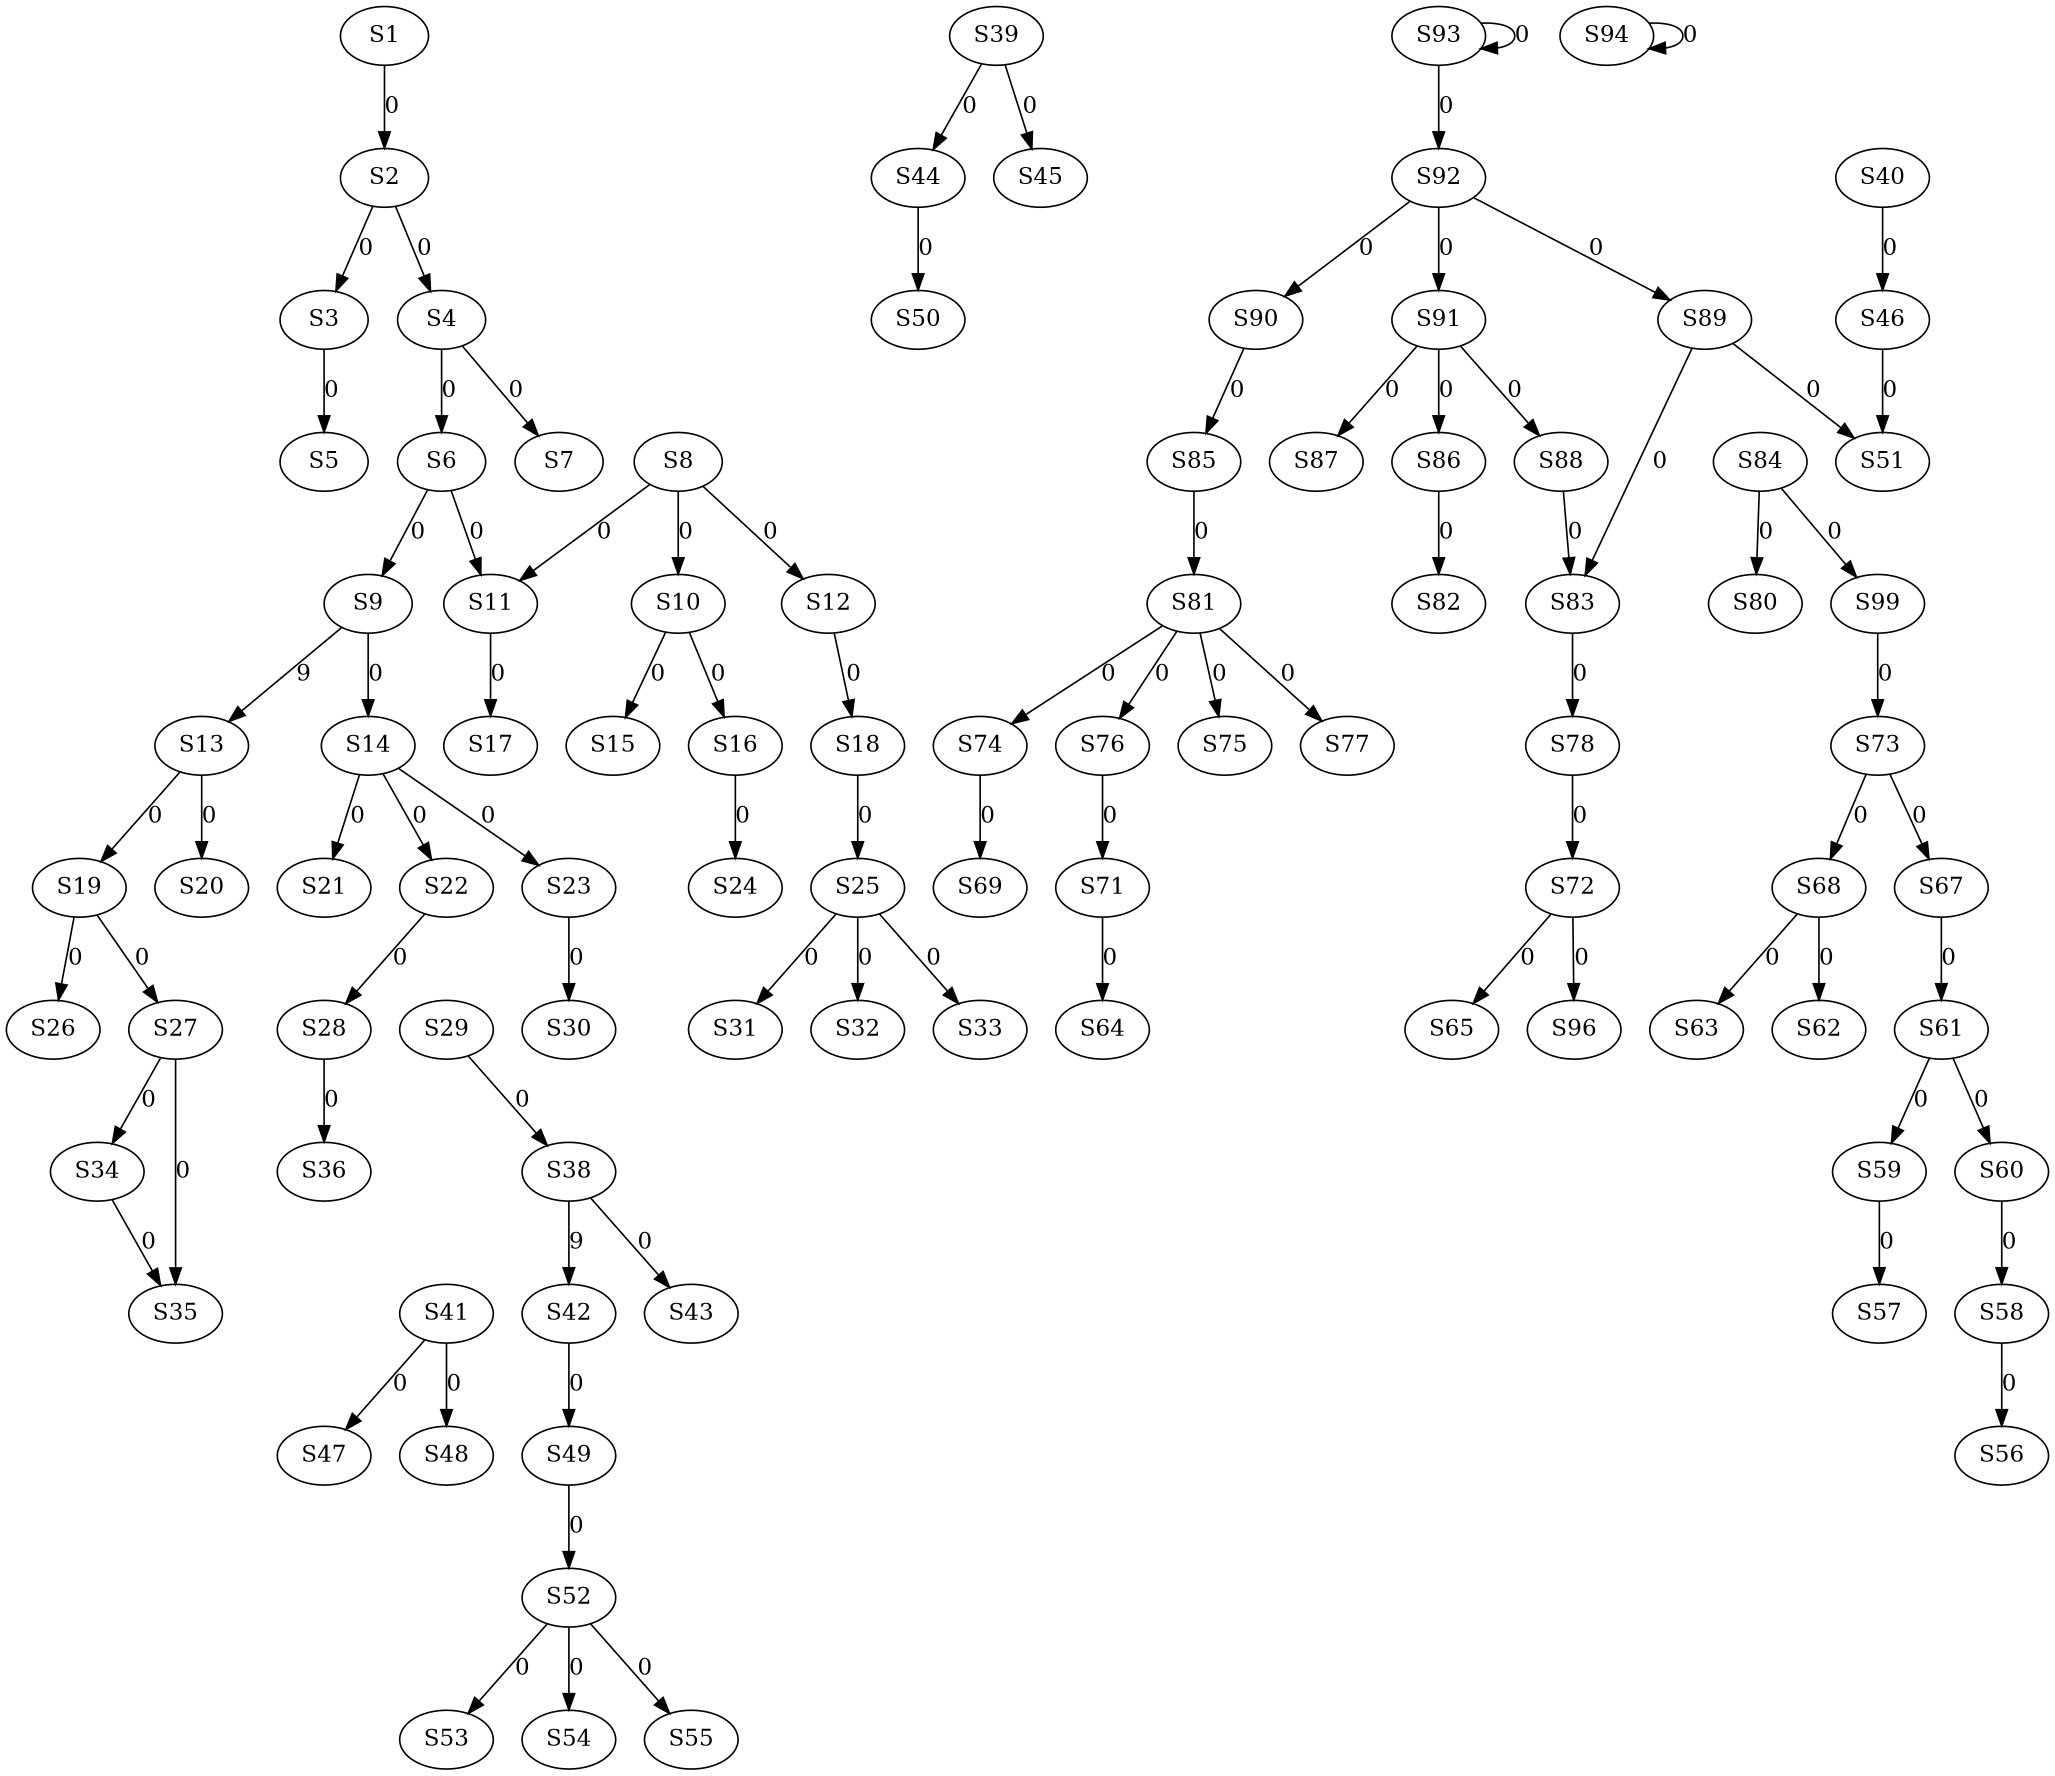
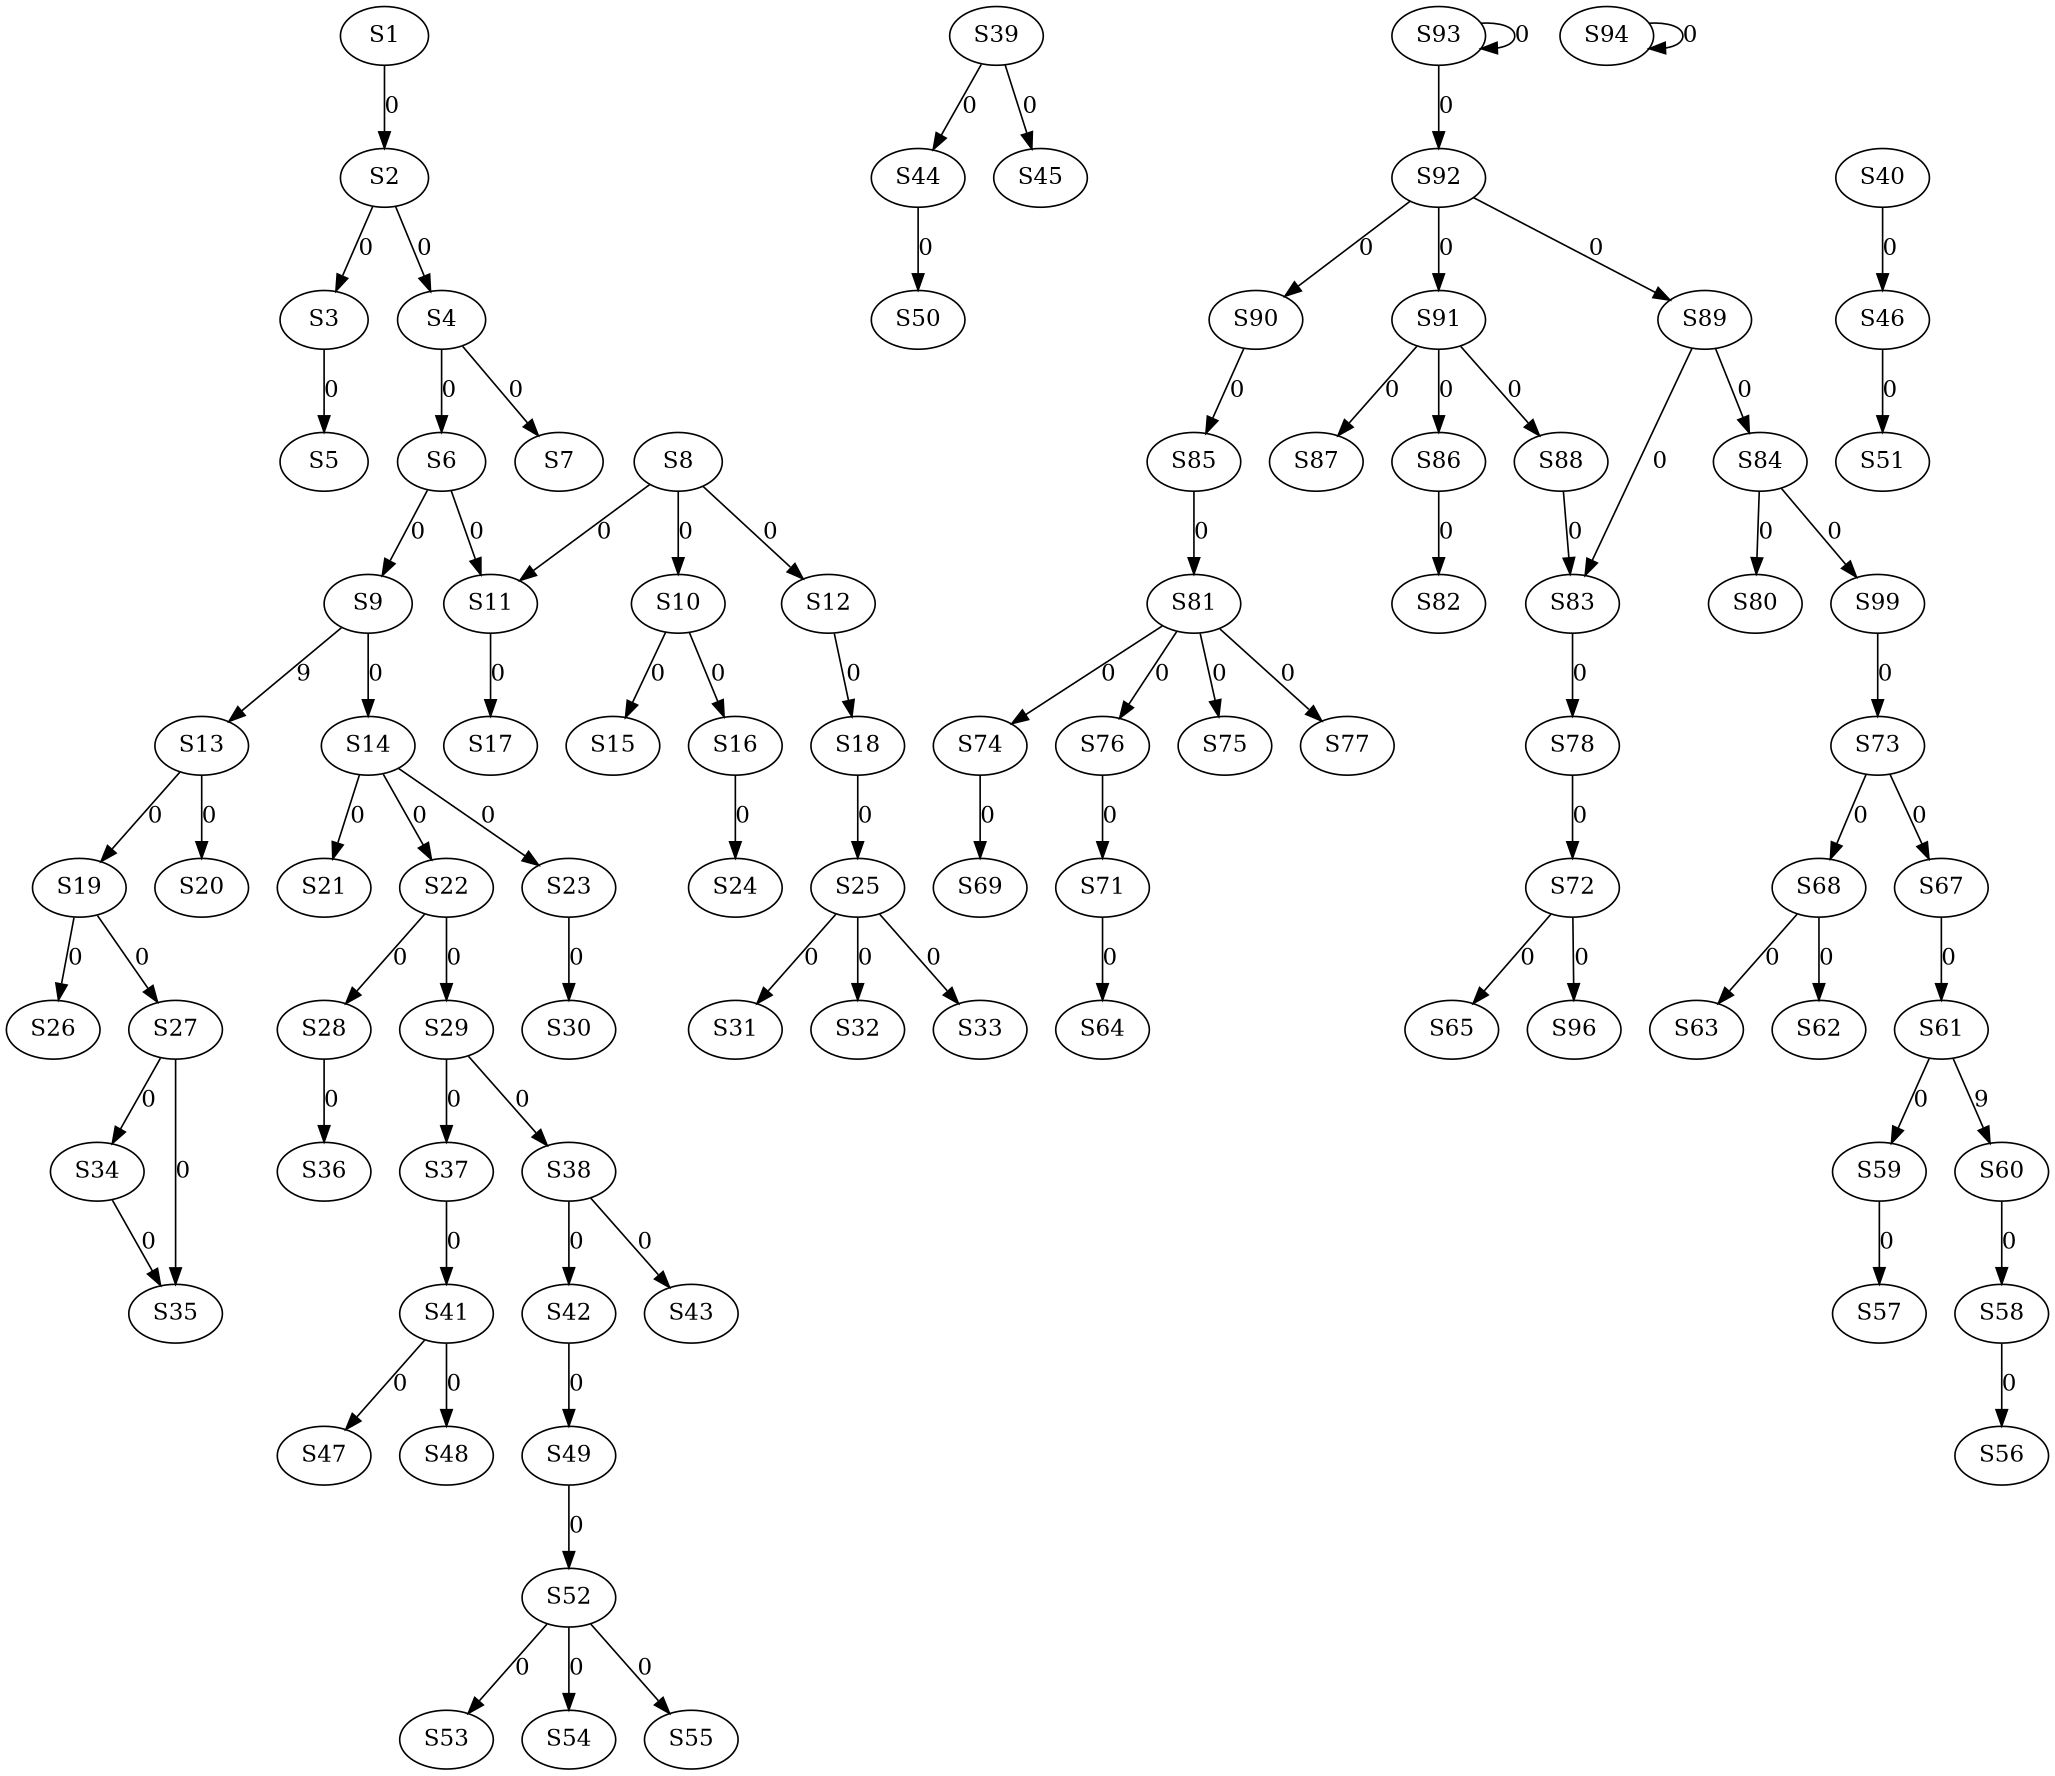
  strict digraph {
    S1
    S2
    S3
    S4
    S5
    S6
    S7
    S9
    S11
    S8
    S10
    S12
    S13
    S14
    S15
    S16
    S17
    S18
    S19
    S20
    S21
    S22
    S23
    S24
    S25
    S26
    S27
    S28
    S29
    S30
    S31
    S32
    S33
    S34
    S35
    S36
+   S37
    S38
    S41
    S42
    S43
    S39
    S44
    S45
    S40
    S46
    S47
    S48
    S49
    S50
    S51
    S52
    S53
    S54
    S55
    S58
    S56
    S59
    S57
    S60
    S61
    S67
    S68
    S62
    S63
    S71
    S64
    S72
    S65
    n70 [label=S96]
    S73
    S74
    S69
    S76
    S78
    n76 [label=S99]
    S81
    S75
    S77
    S83
    S84
    S80
    S85
    S86
    S82
    S88
    S89
    S90
    S91
    S87
    S92
    S93
    S94
    S1 -> S2 [label=0]
    S2 -> S3 [label=0]
    S2 -> S4 [label=0]
    S3 -> S5 [label=0]
    S4 -> S6 [label=0]
    S4 -> S7 [label=0]
    S6 -> S9 [label=0]
    S6 -> S11 [label=0]
    S9 -> S13 [label=9]
    S9 -> S14 [label=0]
    S11 -> S17 [label=0]
    S8 -> S11 [label=0]
    S8 -> S10 [label=0]
    S8 -> S12 [label=0]
    S10 -> S15 [label=0]
    S10 -> S16 [label=0]
    S12 -> S18 [label=0]
    S13 -> S19 [label=0]
    S13 -> S20 [label=0]
    S14 -> S21 [label=0]
    S14 -> S22 [label=0]
    S14 -> S23 [label=0]
    S16 -> S24 [label=0]
    S18 -> S25 [label=0]
    S19 -> S26 [label=0]
    S19 -> S27 [label=0]
    S22 -> S28 [label=0]
+   S22 -> S29 [label=0]
    S23 -> S30 [label=0]
    S25 -> S31 [label=0]
    S25 -> S32 [label=0]
    S25 -> S33 [label=0]
    S27 -> S34 [label=0]
    S27 -> S35 [label=0]
    S28 -> S36 [label=0]
+   S29 -> S37 [label=0]
    S29 -> S38 [label=0]
    S34 -> S35 [label=0]
-   S38 -> S42 [label=9]
+   S37 -> S41 [label=0]
+   S38 -> S42 [label=0]
    S38 -> S43 [label=0]
    S41 -> S47 [label=0]
    S41 -> S48 [label=0]
    S42 -> S49 [label=0]
    S39 -> S44 [label=0]
    S39 -> S45 [label=0]
    S44 -> S50 [label=0]
    S40 -> S46 [label=0]
    S46 -> S51 [label=0]
    S49 -> S52 [label=0]
    S52 -> S53 [label=0]
    S52 -> S54 [label=0]
    S52 -> S55 [label=0]
    S58 -> S56 [label=0]
    S59 -> S57 [label=0]
    S60 -> S58 [label=0]
    S61 -> S59 [label=0]
-   S61 -> S60 [label=0]
+   S61 -> S60 [label=9]
    S67 -> S61 [label=0]
    S68 -> S62 [label=0]
    S68 -> S63 [label=0]
    S71 -> S64 [label=0]
    S72 -> S65 [label=0]
    S72 -> n70 [label=0]
    S73 -> S67 [label=0]
    S73 -> S68 [label=0]
    S74 -> S69 [label=0]
    S76 -> S71 [label=0]
    S78 -> S72 [label=0]
    n76 -> S73 [label=0]
    S81 -> S74 [label=0]
    S81 -> S76 [label=0]
    S81 -> S75 [label=0]
    S81 -> S77 [label=0]
    S83 -> S78 [label=0]
    S84 -> n76 [label=0]
    S84 -> S80 [label=0]
    S85 -> S81 [label=0]
    S86 -> S82 [label=0]
    S88 -> S83 [label=0]
    S89 -> S83 [label=0]
-   S89 -> S51 [label=0]
+   S89 -> S84 [label=0]
    S90 -> S85 [label=0]
    S91 -> S86 [label=0]
    S91 -> S88 [label=0]
    S91 -> S87 [label=0]
    S92 -> S89 [label=0]
    S92 -> S90 [label=0]
    S92 -> S91 [label=0]
    S93 -> S92 [label=0]
    S93 -> S93 [label=0]
    S94 -> S94 [label=0]
  }
